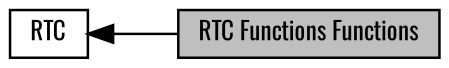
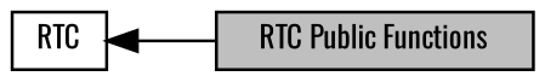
  digraph {
    rankdir=LR
    fontname=Oswald
    node [color=black fontname=Oswald fontsize=10 shape=box style=filled]
-   n1 [fillcolor=grey75 fontcolor=black height=0.2 label="RTC Functions Functions" width=0.4]
+   n1 [fillcolor=grey75 fontcolor=black height=0.2 label="RTC Public Functions" width=0.4]
    n2 [fillcolor=white height=0.2 label=RTC width=0.4]
    n2 -> n1 [dir=back fontname=Oswald fontsize=10 labelfontname=Helvetica labelfontsize=10 shape=plaintext style=solid]
  }
